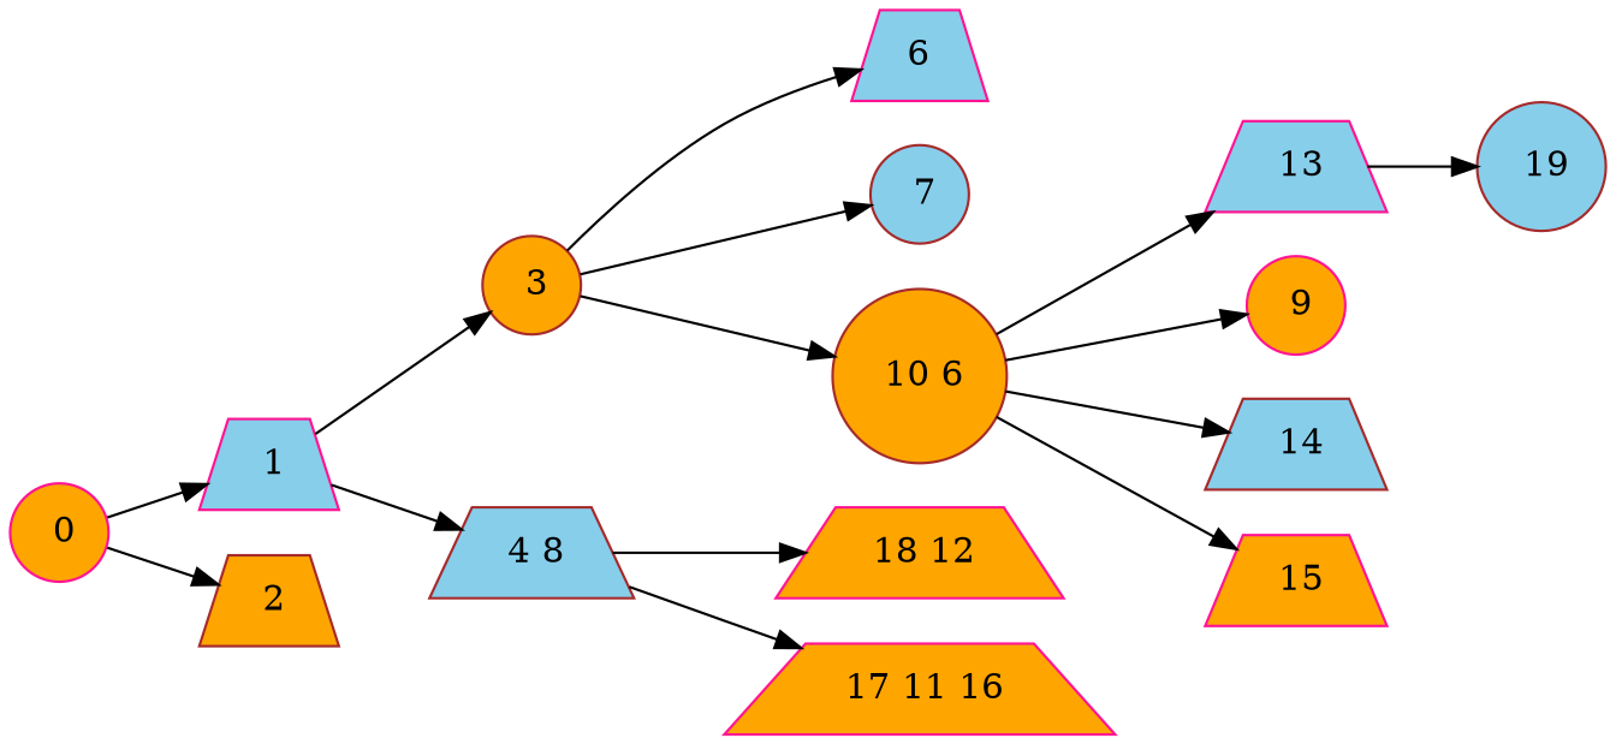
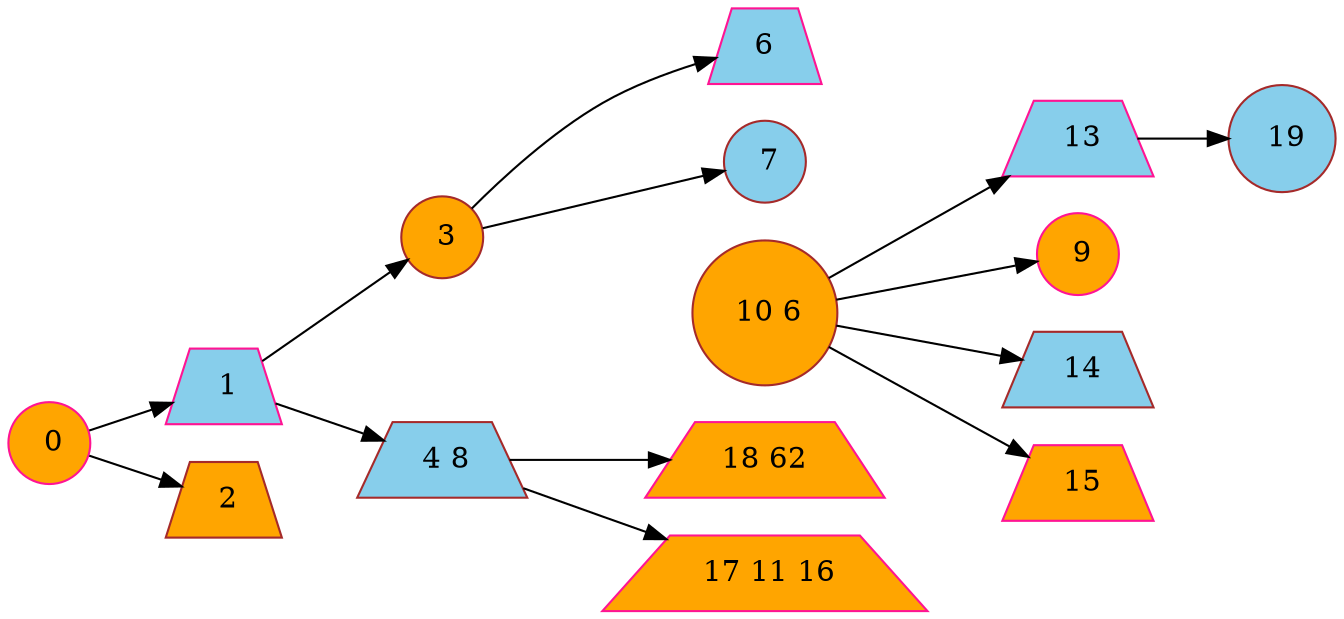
  digraph {
    rankdir=LR
    node [color=deeppink fillcolor=orange shape=trapezium style=filled]
    " 0" [shape=circle]
    " 1" [fillcolor=skyblue]
    " 2" [color=brown]
    " 3" [color=brown shape=circle]
    " 4 8" [color=brown fillcolor=skyblue]
    n6 [fillcolor=skyblue label=6]
    " 7" [color=brown fillcolor=skyblue shape=circle]
    " 10 6" [color=brown shape=circle]
-   " 18 12"
+   " 18 12" [label="18 62"]
    " 17 11 16"
    " 13" [fillcolor=skyblue]
    " 9" [shape=circle]
    " 14" [color=brown fillcolor=skyblue]
    " 15"
    " 19" [color=brown fillcolor=skyblue shape=circle]
    " 0" -> " 1"
    " 0" -> " 2"
    " 1" -> " 3"
    " 1" -> " 4 8"
    " 3" -> n6
    " 3" -> " 7"
-   " 3" -> " 10 6"
    " 4 8" -> " 18 12"
    " 4 8" -> " 17 11 16"
    " 10 6" -> " 13"
    " 10 6" -> " 9"
    " 10 6" -> " 14"
    " 10 6" -> " 15"
    " 13" -> " 19"
  }
